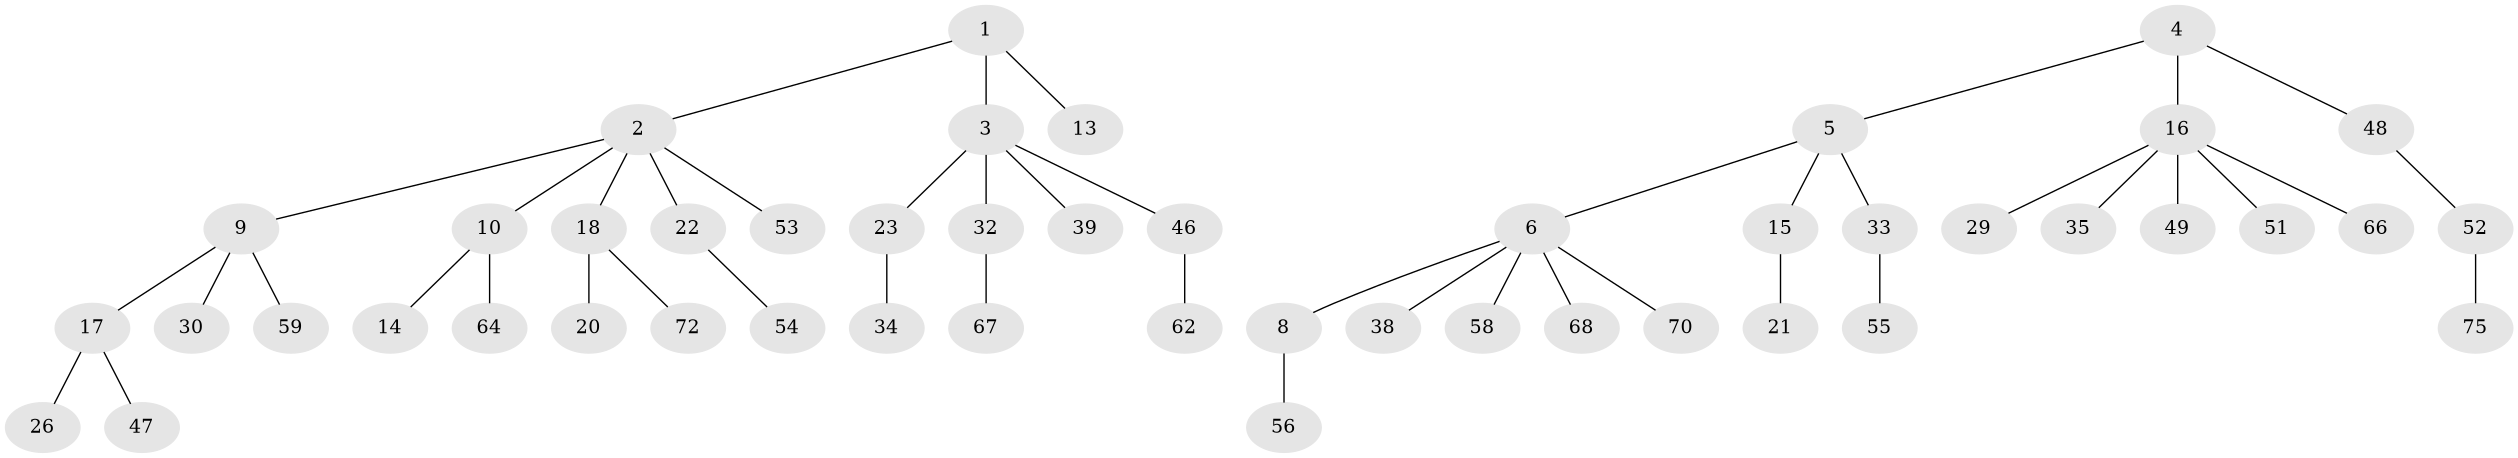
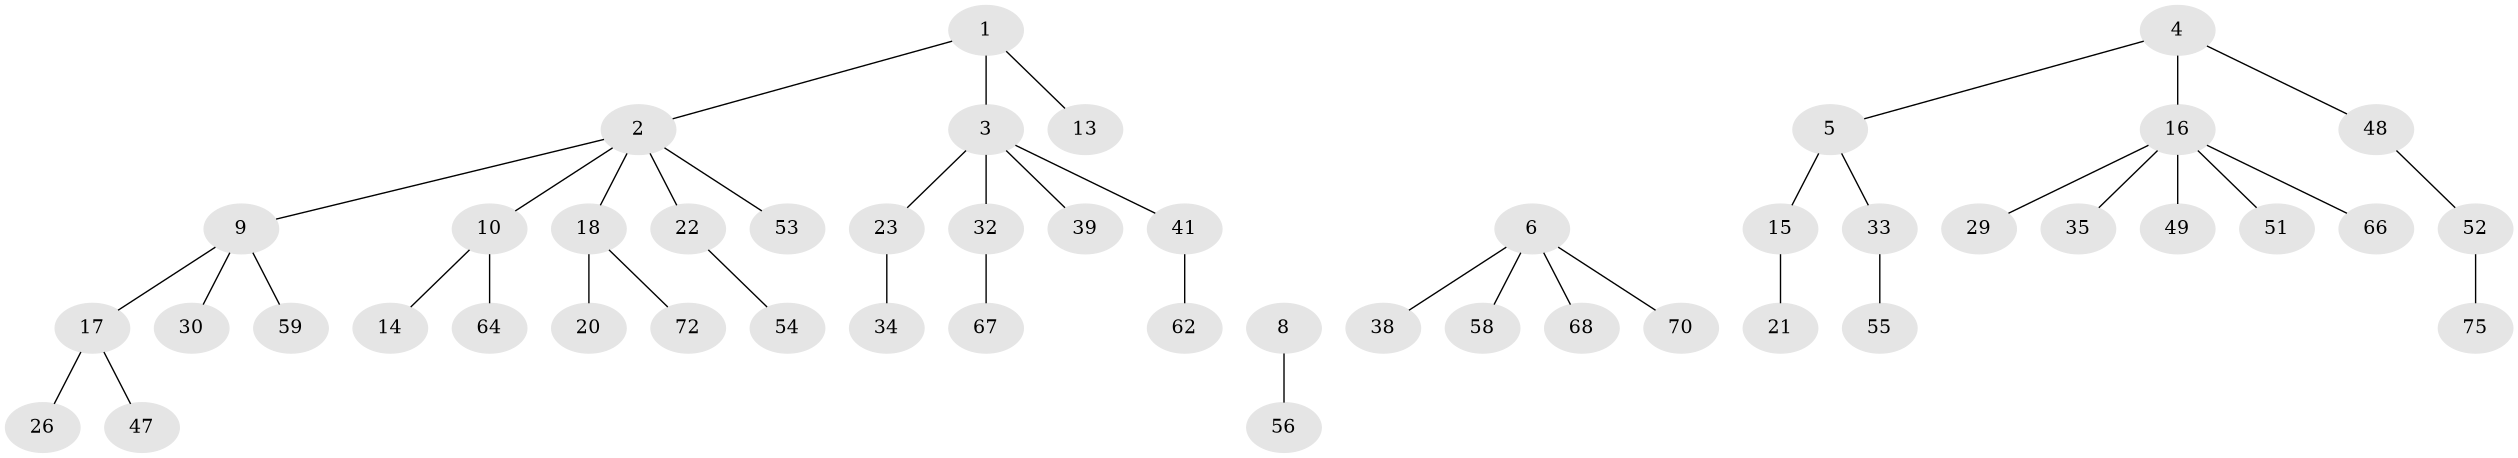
  graph {
    node [color=gray90 style=filled]
    1 [super="+36"]
    2 [super="+12"]
    3 [super="+76"]
    13 [super="+40"]
    9 [super="+11"]
    10 [super="+71"]
    18 [super="+28"]
    22 [super="+57"]
    53 [super="+73"]
    23
    32 [super="+43"]
    39
-   41 [label=46]
+   41
    4 [super="+7"]
    5
    16 [super="+31"]
    48
    17 [super="+44"]
    30
    59 [super="+61"]
    14
    64
    20 [super="+27"]
    72
    54
    34 [super="+74"]
    67
    62
    6 [super="+19"]
    15 [super="+63"]
    33 [super="+69"]
    29
    35
    49
    51
    66
    52 [super="+60"]
    8 [super="+50"]
    38 [super="+45"]
    58 [super="+65"]
    68
    70 [super="+77"]
    21 [super="+24"]
    55
    56
    26 [super="+42"]
    47
    75
    1 -- 2
    1 -- 3
    1 -- 13
    2 -- 9
    2 -- 10
    2 -- 18
    2 -- 22
    2 -- 53
    3 -- 23
    3 -- 32
    3 -- 39
    3 -- 41
    9 -- 17
    9 -- 30
    9 -- 59
    10 -- 14
    10 -- 64
    18 -- 20
    18 -- 72
    22 -- 54
    23 -- 34
    32 -- 67
    41 -- 62
    4 -- 5
    4 -- 16
    4 -- 48
-   5 -- 6
    5 -- 15
    5 -- 33
    16 -- 29
    16 -- 35
    16 -- 49
    16 -- 51
    16 -- 66
    48 -- 52
    17 -- 26
    17 -- 47
-   6 -- 8
    6 -- 38
    6 -- 58
    6 -- 68
    6 -- 70
    15 -- 21
    33 -- 55
    52 -- 75
    8 -- 56
  }
